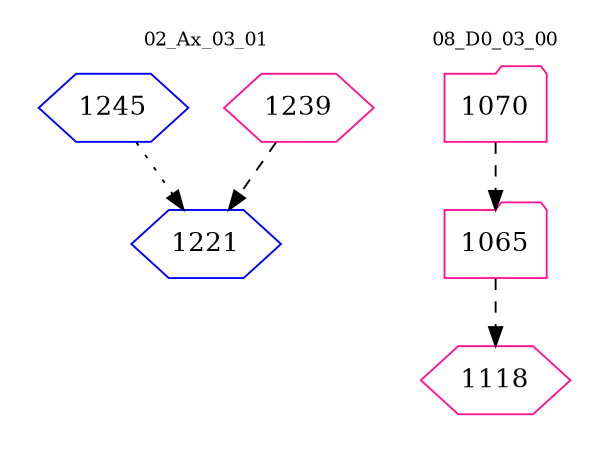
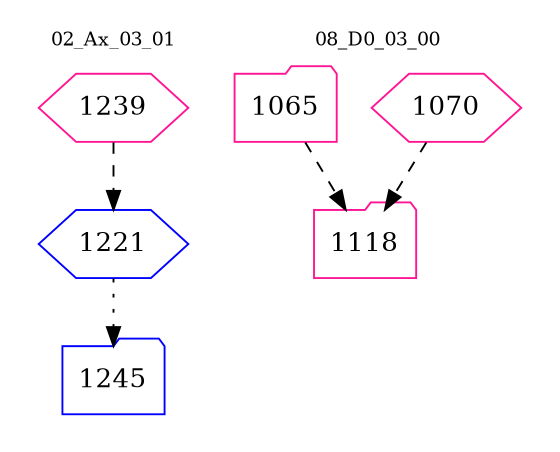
  digraph {
    node [color=deeppink shape=hexagon]
    edge [color=black style=dashed]
    n1 [label=1239]
    n2 [color=blue label=1221]
-   n3 [color=blue label=1245]
-   n4 [label=1070 shape=folder]
+   n3 [color=blue label=1245 shape=folder]
+   n4 [label=1070]
    n5 [label=1065 shape=folder]
-   n6 [label=1118]
+   n6 [label=1118 shape=folder]
    subgraph cluster_1 {
      color=white
      fontsize=10
      label="02_Ax_03_01"
      n1
      n2
      n3
    }
    subgraph cluster_2 {
      color=white
      fontsize=10
      label="08_D0_03_00"
      n4
      n5
      n6
    }
    n1 -> n2
-   n3 -> n2 [style=dotted]
-   n4 -> n5
+   n2 -> n3 [style=dotted]
+   n4 -> n6
    n5 -> n6
  }
